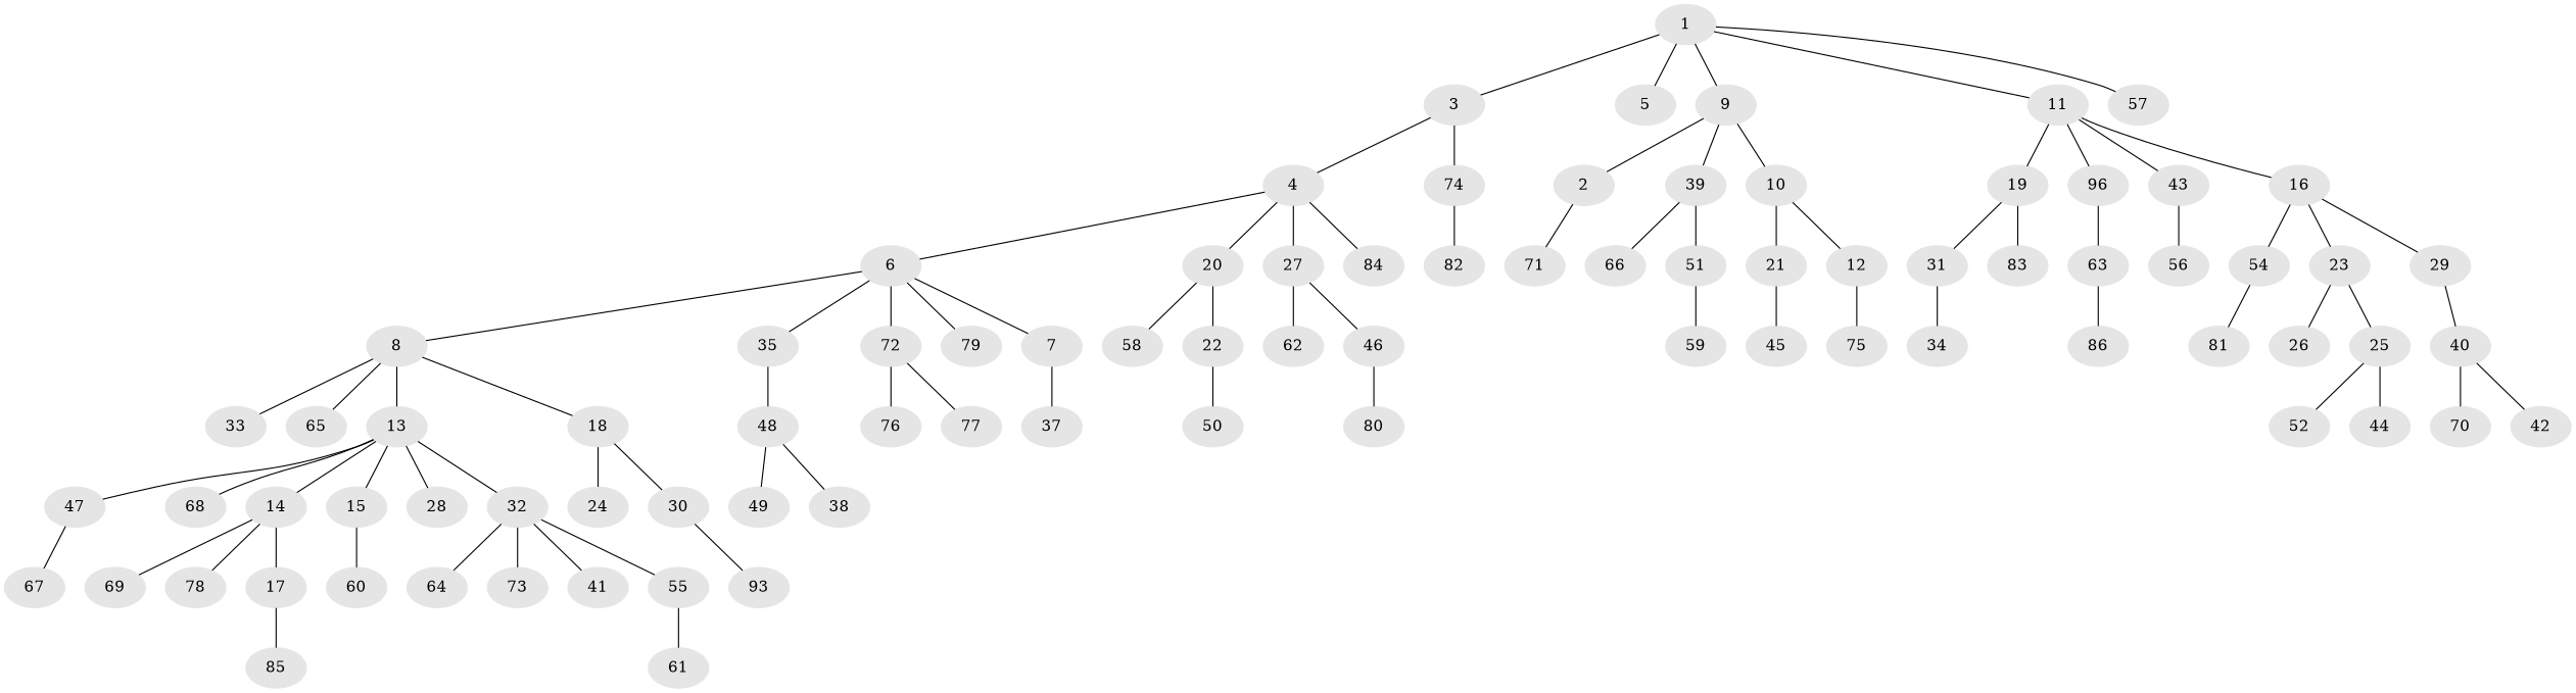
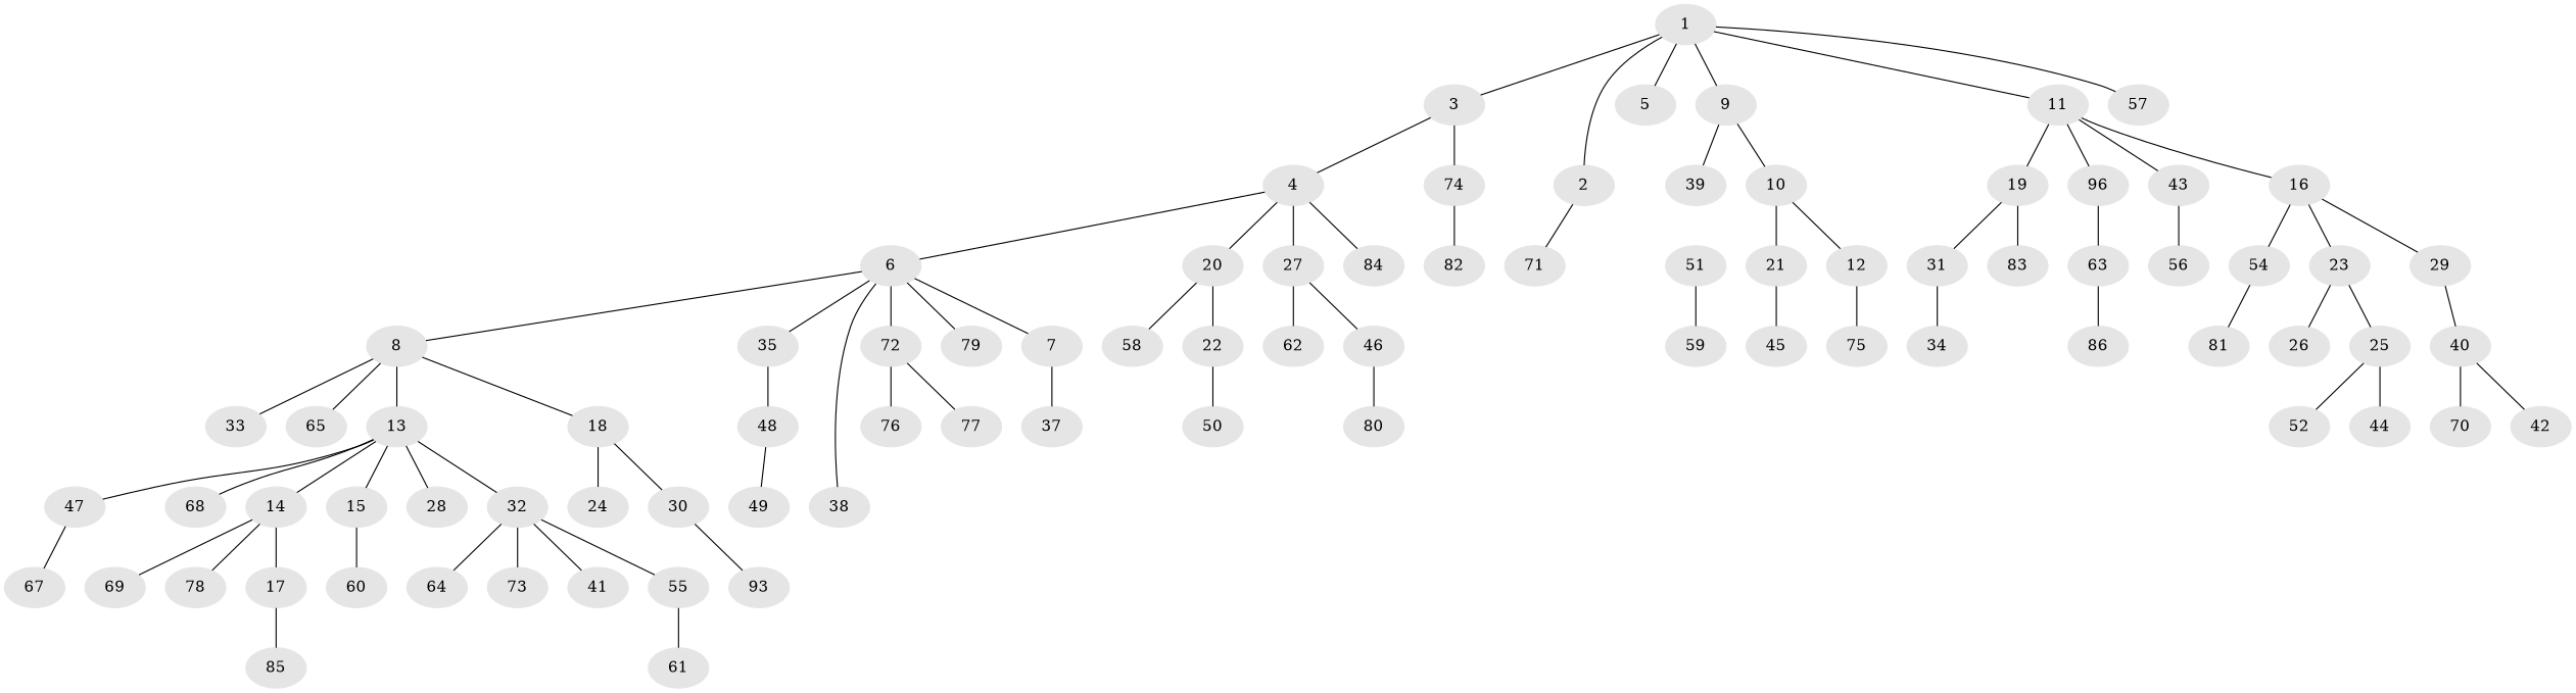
  graph {
    node [color=gray90 style=filled]
    1
    2
    3
    5
    9
    11
    57
    71
    4
    74
    10
    39
    16
    19
    n15 [label=96]
    43
    6
    20
    27
    84
    82
    7
    8
    35
    38
    72
    79
    22
    58
    46
    62
    37
    13
    18
    33
    65
    48
    76
    77
    14
    15
    28
    32
    47
    68
    24
    30
    12
    21
    51
-   66
    75
    45
    23
    29
    54
    31
    83
    63
    56
    17
    69
    78
    60
    41
    55
    64
    73
    67
    85
    25
    26
    40
    81
    n75 [label=93]
    34
    50
    44
    52
    80
    42
    70
    61
    49
    86
    59
-   9 -- 2
+   1 -- 2
    1 -- 3
    1 -- 5
    1 -- 9
    1 -- 11
    1 -- 57
    2 -- 71
    3 -- 4
    3 -- 74
    9 -- 10
    9 -- 39
    11 -- 16
    11 -- 19
    11 -- n15
    11 -- 43
    4 -- 6
    4 -- 20
    4 -- 27
    4 -- 84
    74 -- 82
    10 -- 12
    10 -- 21
-   39 -- 51
-   39 -- 66
    16 -- 23
    16 -- 29
    16 -- 54
    19 -- 31
    19 -- 83
    n15 -- 63
    43 -- 56
    6 -- 7
    6 -- 8
    6 -- 35
-   48 -- 38
+   6 -- 38
    6 -- 72
    6 -- 79
    20 -- 22
    20 -- 58
    27 -- 46
    27 -- 62
    7 -- 37
    8 -- 13
    8 -- 18
    8 -- 33
    8 -- 65
    35 -- 48
    72 -- 76
    72 -- 77
    22 -- 50
    46 -- 80
    13 -- 14
    13 -- 15
    13 -- 28
    13 -- 32
    13 -- 47
    13 -- 68
    18 -- 24
    18 -- 30
    48 -- 49
    14 -- 17
    14 -- 69
    14 -- 78
    15 -- 60
    32 -- 41
    32 -- 55
    32 -- 64
    32 -- 73
    47 -- 67
    30 -- n75
    12 -- 75
    21 -- 45
    51 -- 59
    23 -- 25
    23 -- 26
    29 -- 40
    54 -- 81
    31 -- 34
    63 -- 86
    17 -- 85
    55 -- 61
    25 -- 44
    25 -- 52
    40 -- 42
    40 -- 70
  }
